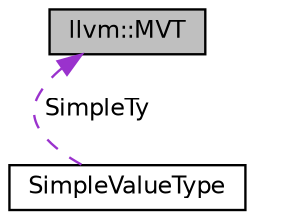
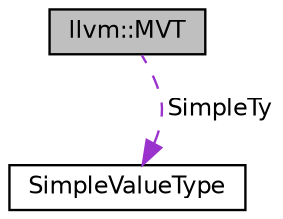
  digraph {
    fontname="DejaVu Sans"
    node [color=black fontname="DejaVu Sans" fontsize=10 shape=box]
    n1 [fillcolor=grey75 fontcolor=black height=0.2 label="llvm::MVT" style=filled width=0.4]
    n2 [height=0.2 label=SimpleValueType width=0.4]
-   n1 -> n2 [color=darkorchid3 dir=back fontname="DejaVu Sans" fontsize=10 label=" SimpleTy" labelfontname=Helvetica labelfontsize=10 style=dashed]
+   n2 -> n1 [color=darkorchid3 dir=back fontname="DejaVu Sans" fontsize=10 label=" SimpleTy" labelfontname=Helvetica labelfontsize=10 style=dashed]
  }
